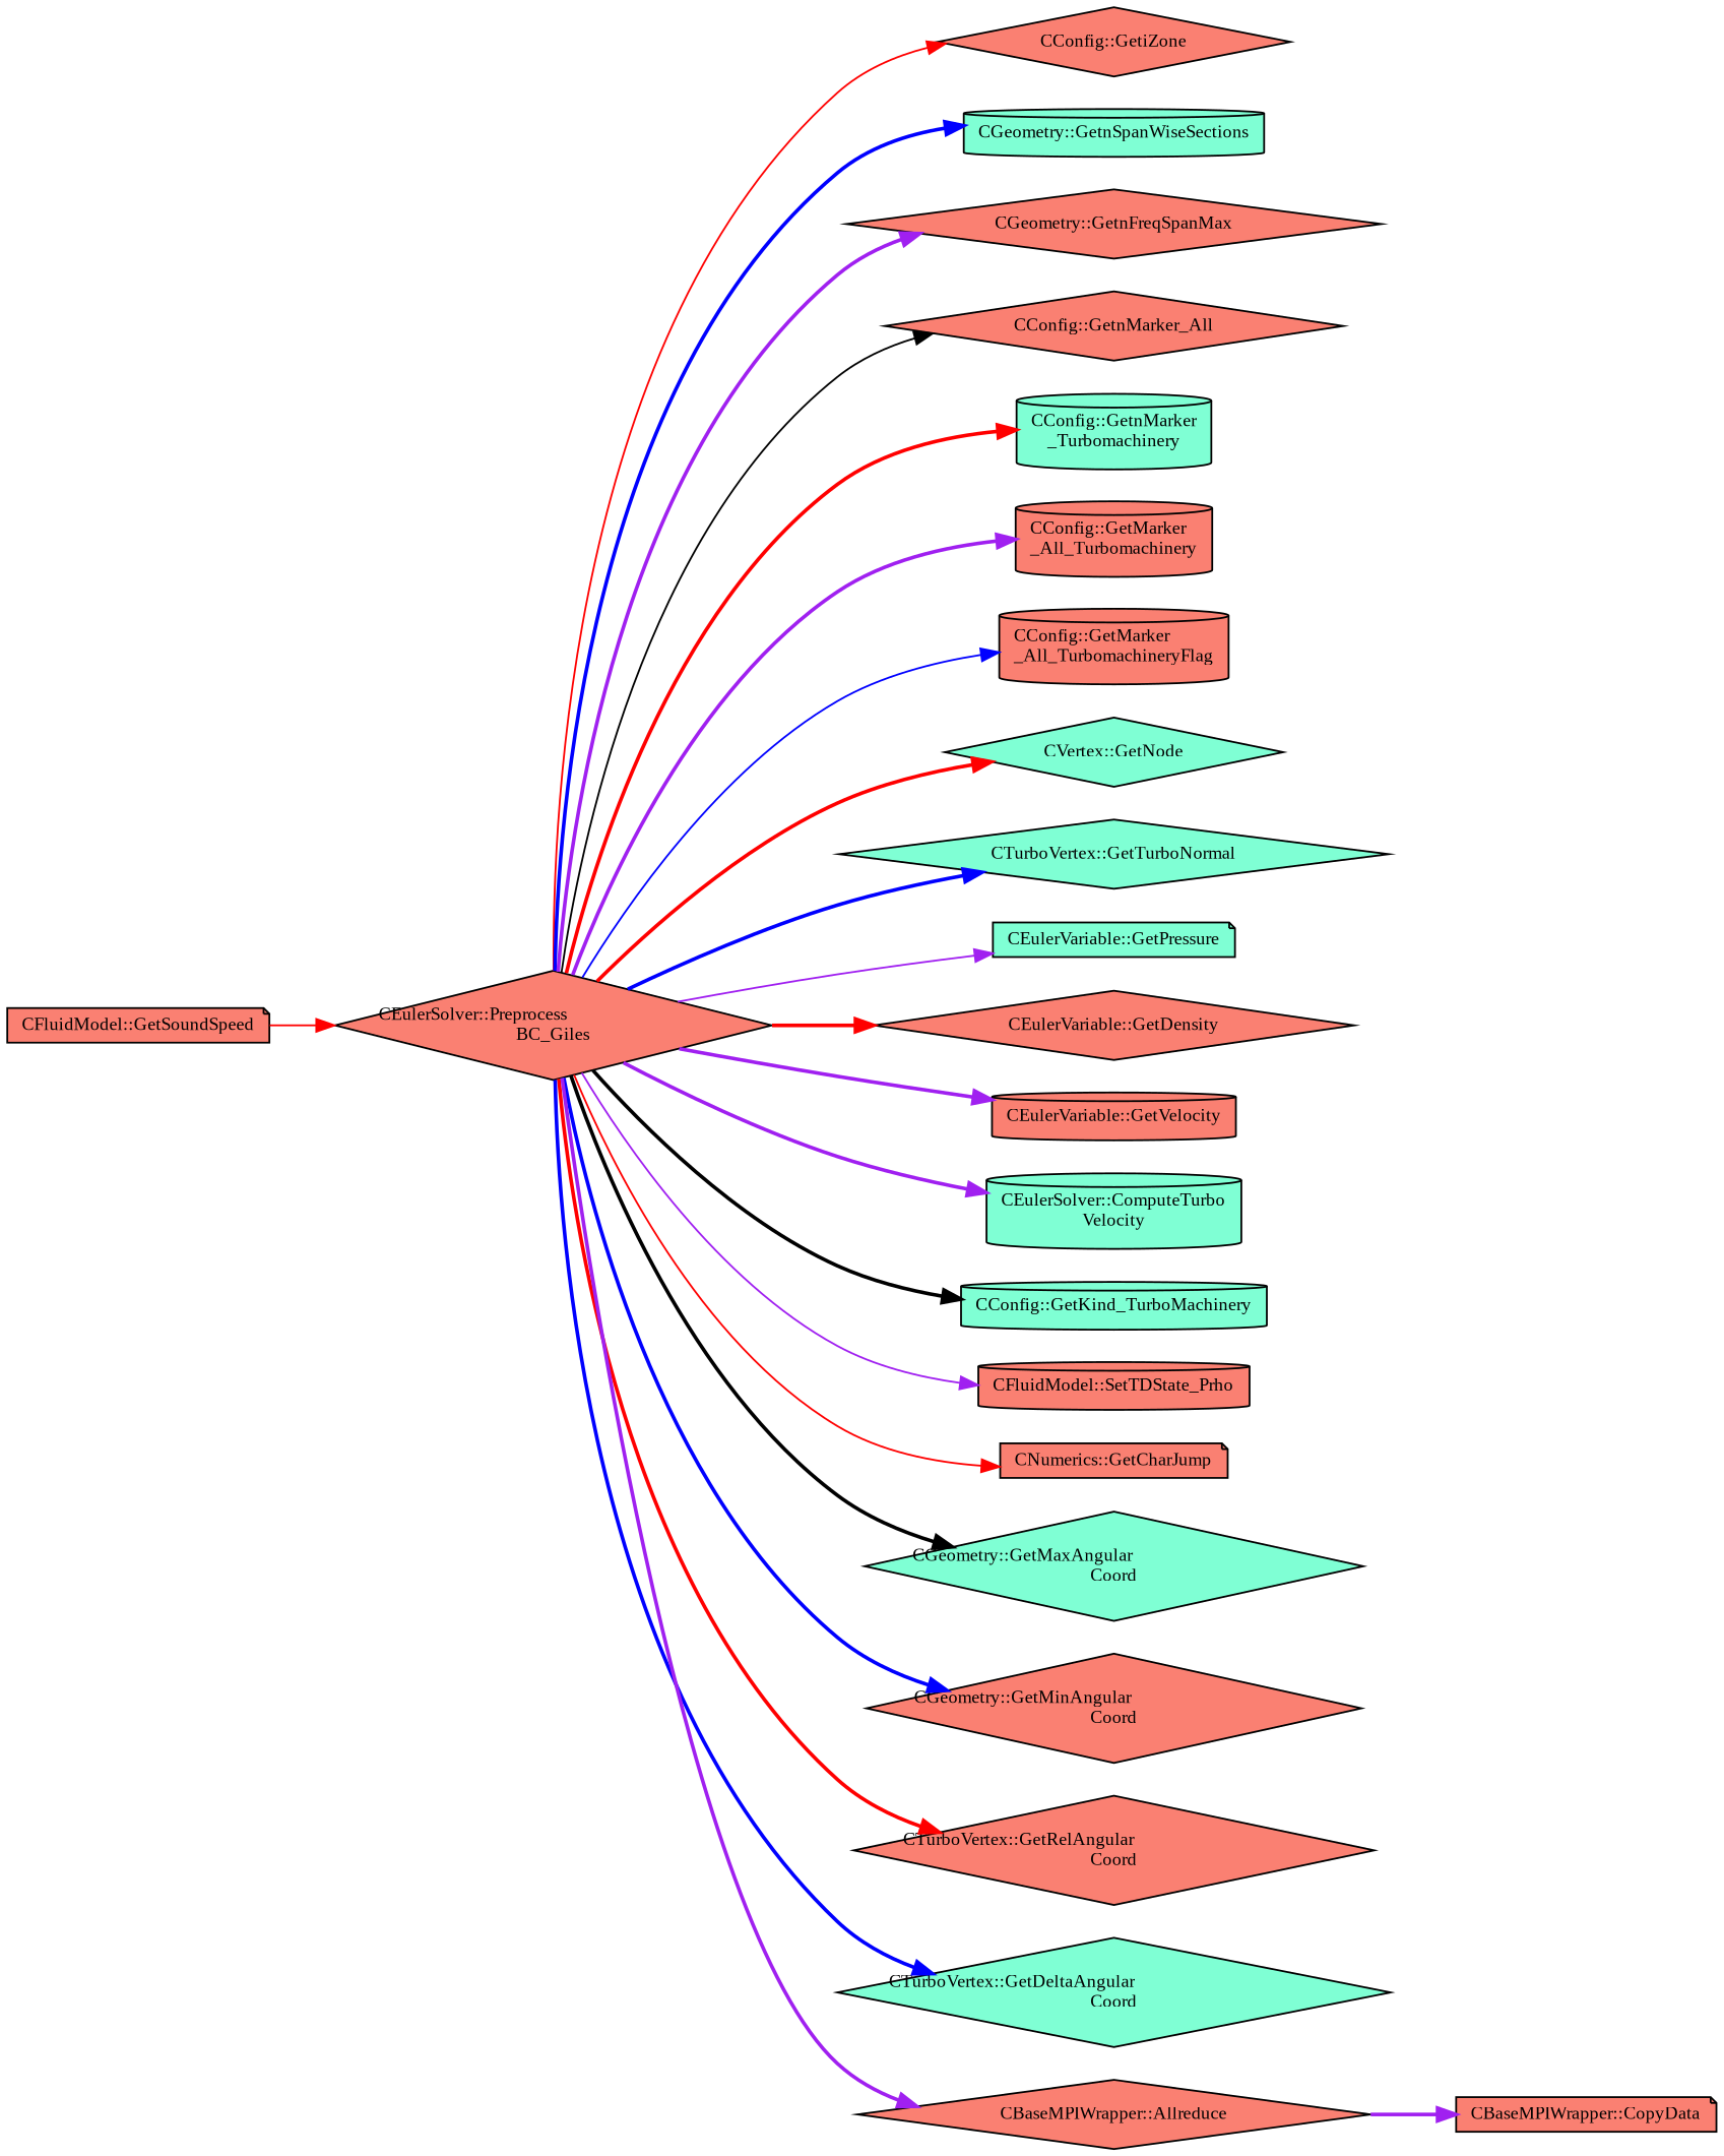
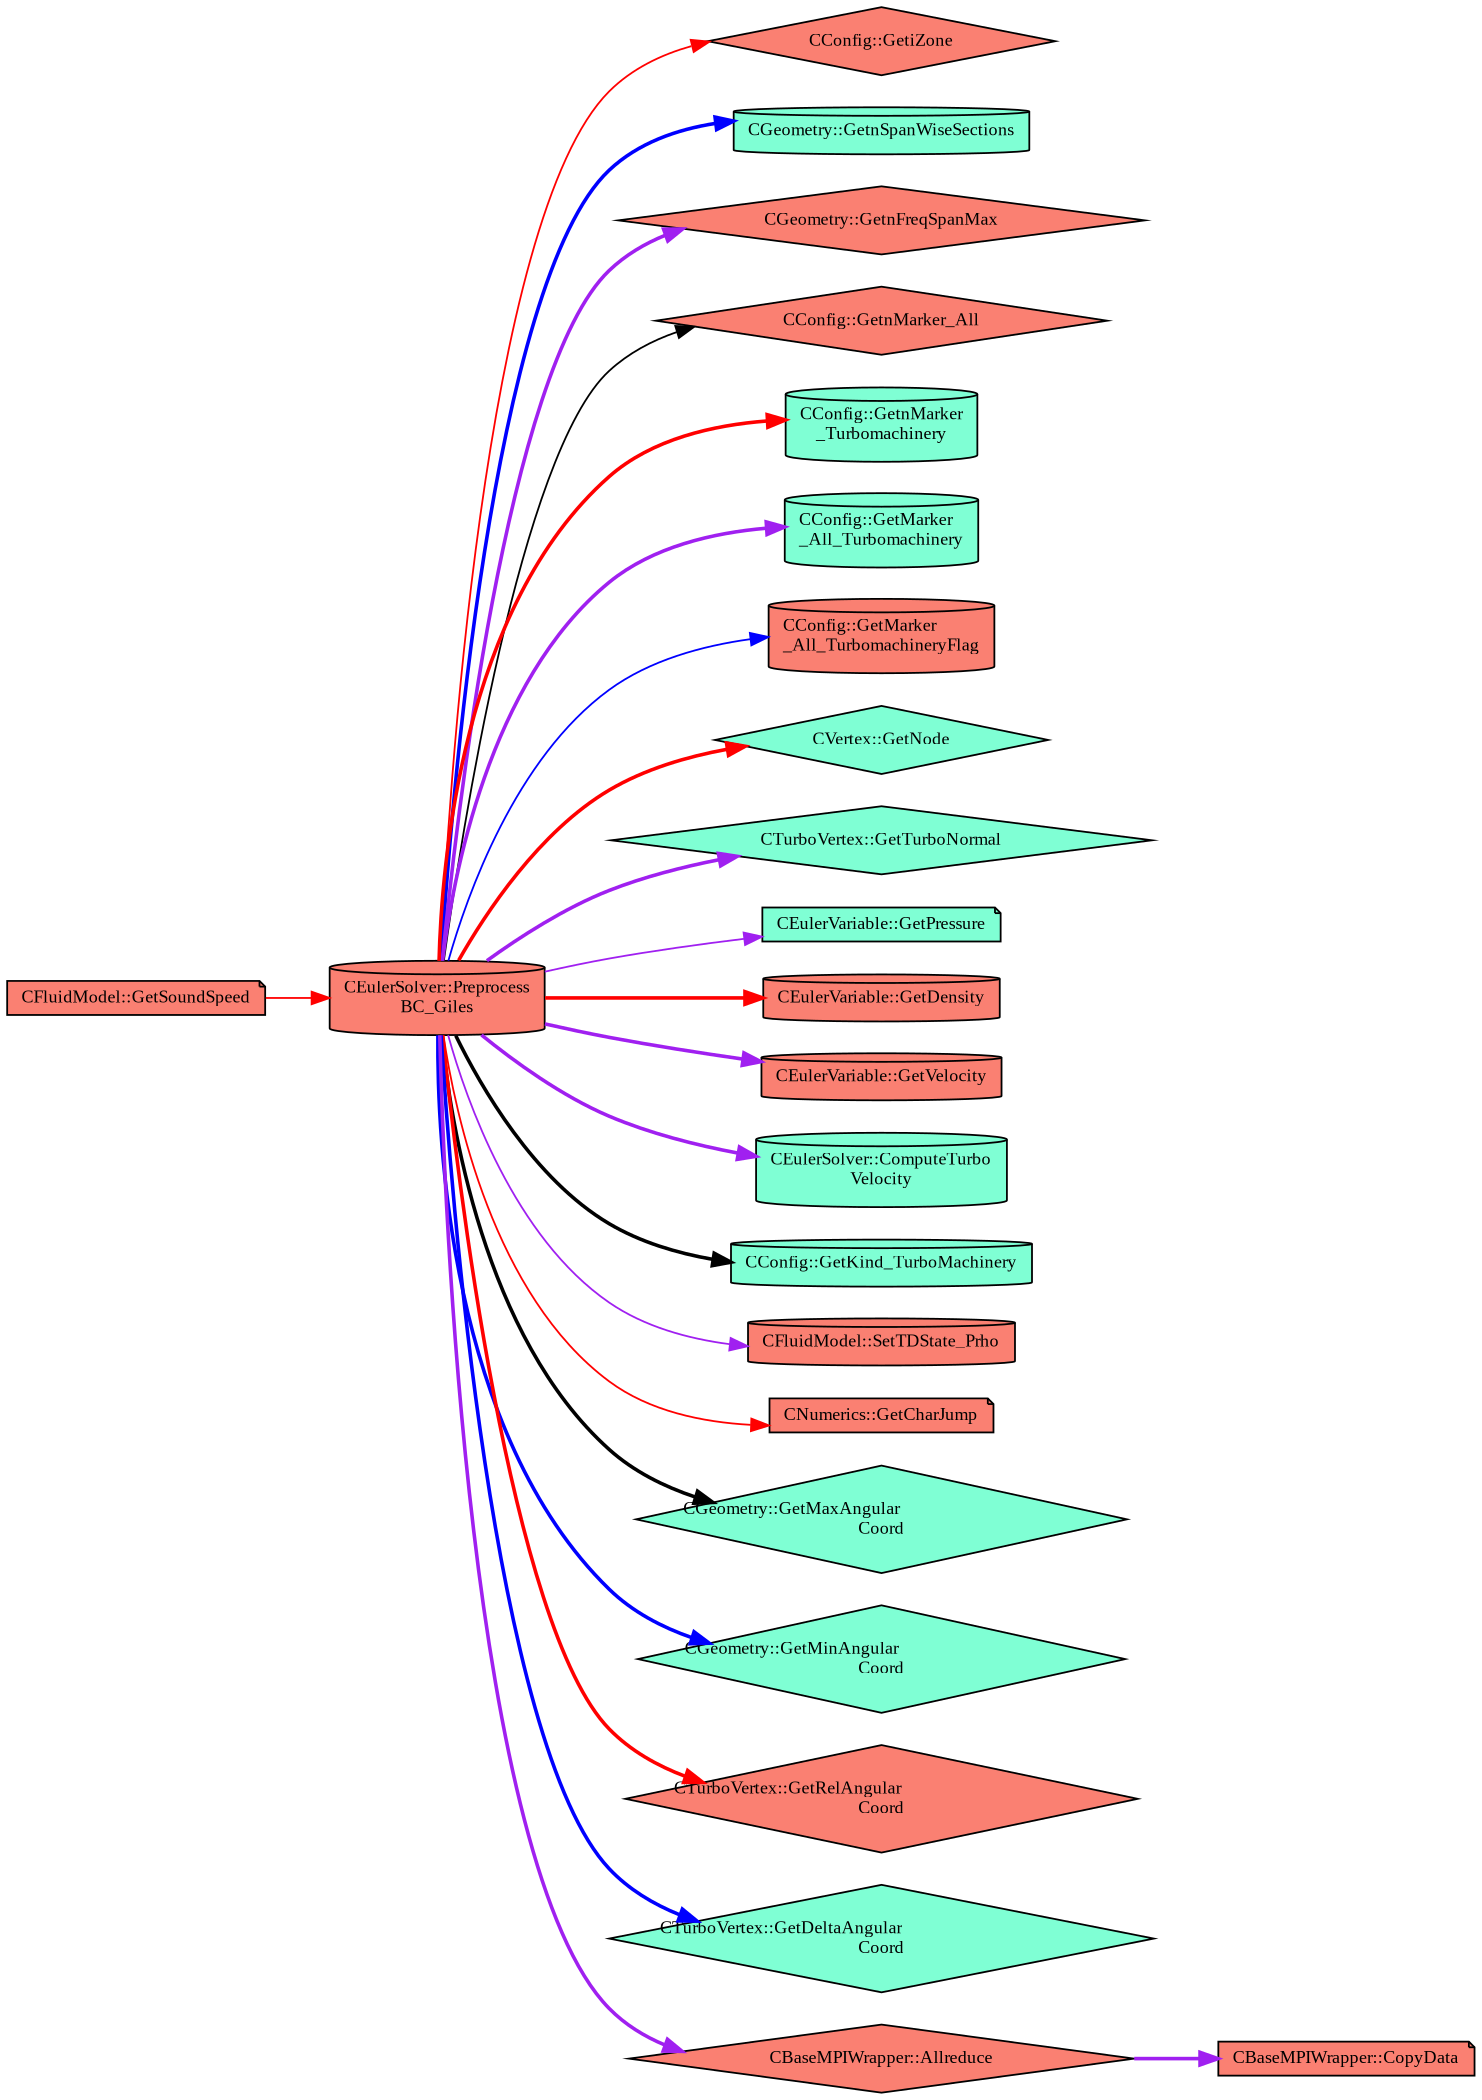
  digraph {
    fontname="Liberation Serif"
    rankdir=LR
    node [color=black fillcolor=salmon fontname="Liberation Serif" fontsize=10 shape=diamond style=filled]
    edge [color=purple fontname="Liberation Serif" fontsize=10 labelfontname=Helvetica labelfontsize=10 style=bold]
-   n1 [fontcolor=black height=0.2 label="CEulerSolver::Preprocess\lBC_Giles" width=0.4]
+   n1 [fontcolor=black height=0.2 label="CEulerSolver::Preprocess\lBC_Giles" shape=cylinder width=0.4]
    n2 [height=0.2 label="CConfig::GetiZone" width=0.4]
    n3 [fillcolor=aquamarine height=0.2 label="CGeometry::GetnSpanWiseSections" shape=cylinder width=0.4]
    n4 [height=0.2 label="CGeometry::GetnFreqSpanMax" width=0.4]
    n5 [height=0.2 label="CConfig::GetnMarker_All" width=0.4]
    n6 [fillcolor=aquamarine height=0.2 label="CConfig::GetnMarker\l_Turbomachinery" shape=cylinder width=0.4]
-   n7 [height=0.2 label="CConfig::GetMarker\l_All_Turbomachinery" shape=cylinder width=0.4]
+   n7 [fillcolor=aquamarine height=0.2 label="CConfig::GetMarker\l_All_Turbomachinery" shape=cylinder width=0.4]
    n8 [height=0.2 label="CConfig::GetMarker\l_All_TurbomachineryFlag" shape=cylinder width=0.4]
    n9 [fillcolor=aquamarine height=0.2 label="CVertex::GetNode" width=0.4]
    n10 [fillcolor=aquamarine height=0.2 label="CTurboVertex::GetTurboNormal" width=0.4]
    n11 [fillcolor=aquamarine height=0.2 label="CEulerVariable::GetPressure" shape=note width=0.4]
-   n12 [height=0.2 label="CEulerVariable::GetDensity" width=0.4]
+   n12 [height=0.2 label="CEulerVariable::GetDensity" shape=cylinder width=0.4]
    n13 [height=0.2 label="CEulerVariable::GetVelocity" shape=cylinder width=0.4]
    n14 [fillcolor=aquamarine height=0.2 label="CEulerSolver::ComputeTurbo\lVelocity" shape=cylinder width=0.4]
    n15 [fillcolor=aquamarine height=0.2 label="CConfig::GetKind_TurboMachinery" shape=cylinder width=0.4]
    n16 [height=0.2 label="CFluidModel::SetTDState_Prho" shape=cylinder width=0.4]
    n17 [height=0.2 label="CNumerics::GetCharJump" shape=note width=0.4]
    n18 [fillcolor=aquamarine height=0.2 label="CGeometry::GetMaxAngular\lCoord" width=0.4]
-   n19 [height=0.2 label="CGeometry::GetMinAngular\lCoord" width=0.4]
+   n19 [fillcolor=aquamarine height=0.2 label="CGeometry::GetMinAngular\lCoord" width=0.4]
    n20 [height=0.2 label="CTurboVertex::GetRelAngular\lCoord" width=0.4]
    n21 [fillcolor=aquamarine height=0.2 label="CTurboVertex::GetDeltaAngular\lCoord" width=0.4]
    n22 [height=0.2 label="CBaseMPIWrapper::Allreduce" width=0.4]
    n23 [height=0.2 label="CFluidModel::GetSoundSpeed" shape=note width=0.4]
    n24 [height=0.2 label="CBaseMPIWrapper::CopyData" shape=note width=0.4]
    n1 -> n2 [color=red style=solid]
    n1 -> n3 [color=blue]
    n1 -> n4
    n1 -> n5 [color=black style=solid]
    n1 -> n6 [color=red]
    n1 -> n7
    n1 -> n8 [color=blue style=solid]
    n1 -> n9 [color=red]
-   n1 -> n10 [color=blue]
+   n1 -> n10
    n1 -> n11 [style=solid]
    n1 -> n12 [color=red]
    n1 -> n13
    n1 -> n14
    n1 -> n15 [color=black]
    n1 -> n16 [style=solid]
    n1 -> n17 [color=red style=solid]
    n1 -> n18 [color=black]
    n1 -> n19 [color=blue]
    n1 -> n20 [color=red]
    n1 -> n21 [color=blue]
    n1 -> n22
    n22 -> n24
    n23 -> n1 [color=red style=solid]
  }
